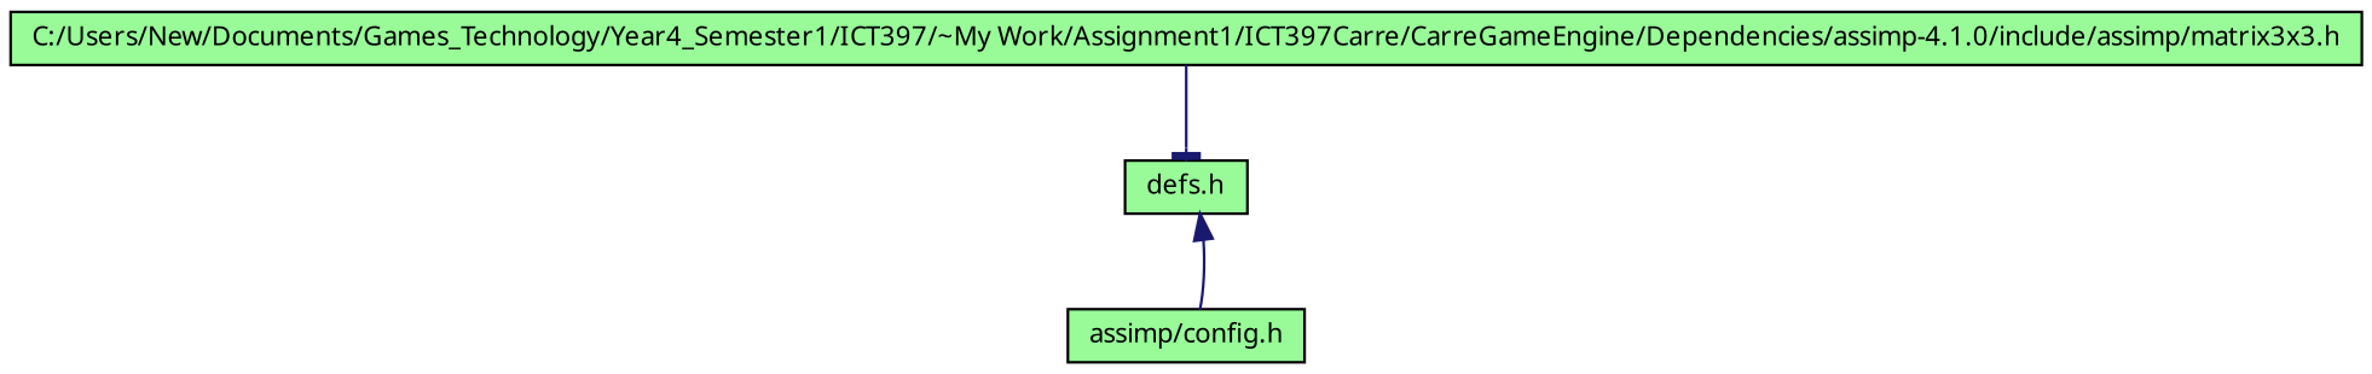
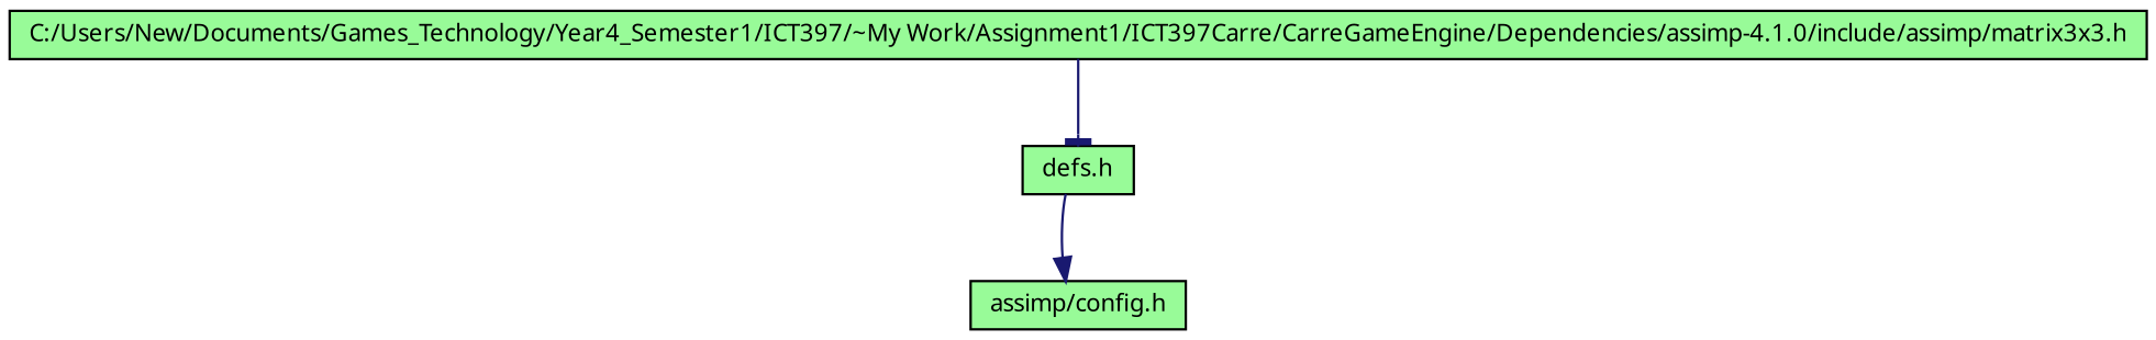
  digraph {
    fontname="Noto Sans"
    node [color=black fillcolor=palegreen fontname="Noto Sans" fontsize=10 shape=record style=filled]
    edge [color=midnightblue fontname="Noto Sans" fontsize=10 labelfontname=FreeSans labelfontsize=10 style=solid]
    n1 [fontcolor=black height=0.2 label="C:/Users/New/Documents/Games_Technology/Year4_Semester1/ICT397/~My Work/Assignment1/ICT397Carre/CarreGameEngine/Dependencies/assimp-4.1.0/include/assimp/matrix3x3.h" width=0.4]
    n2 [height=0.2 label="defs.h" width=0.4]
    n3 [height=0.2 label="assimp/config.h" width=0.4]
    n1 -> n2 [arrowhead=tee]
-   n3 -> n2 [arrowhead=normal]
+   n2 -> n3 [arrowhead=normal]
  }
